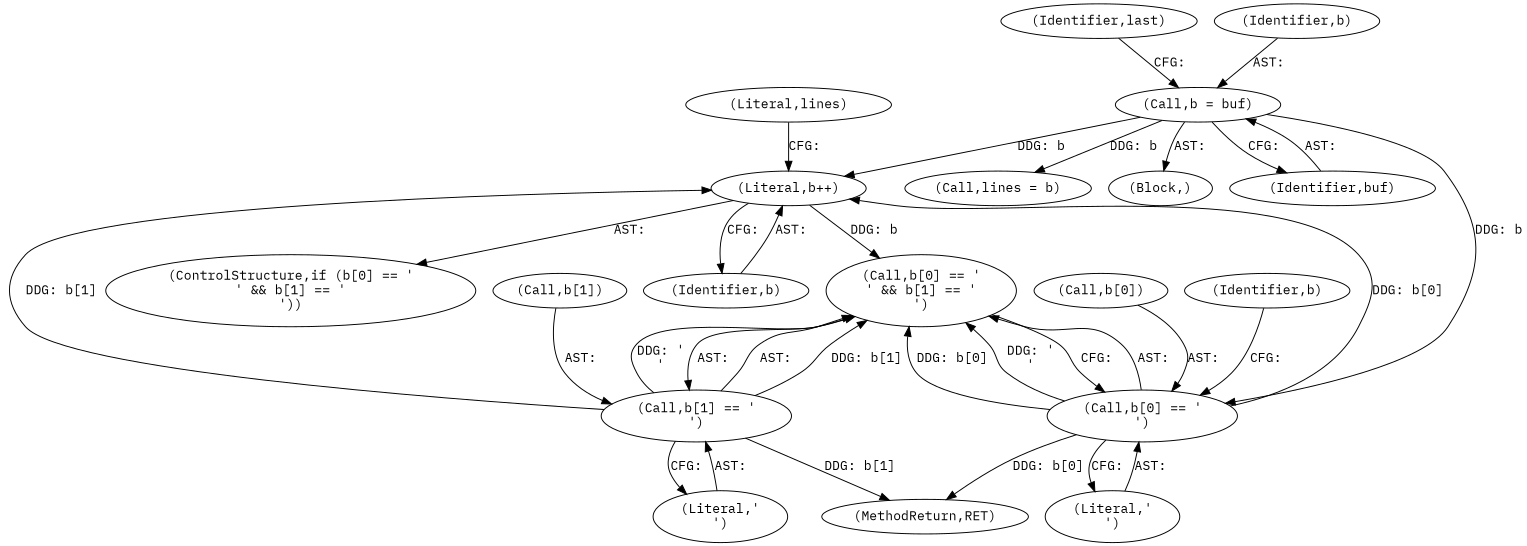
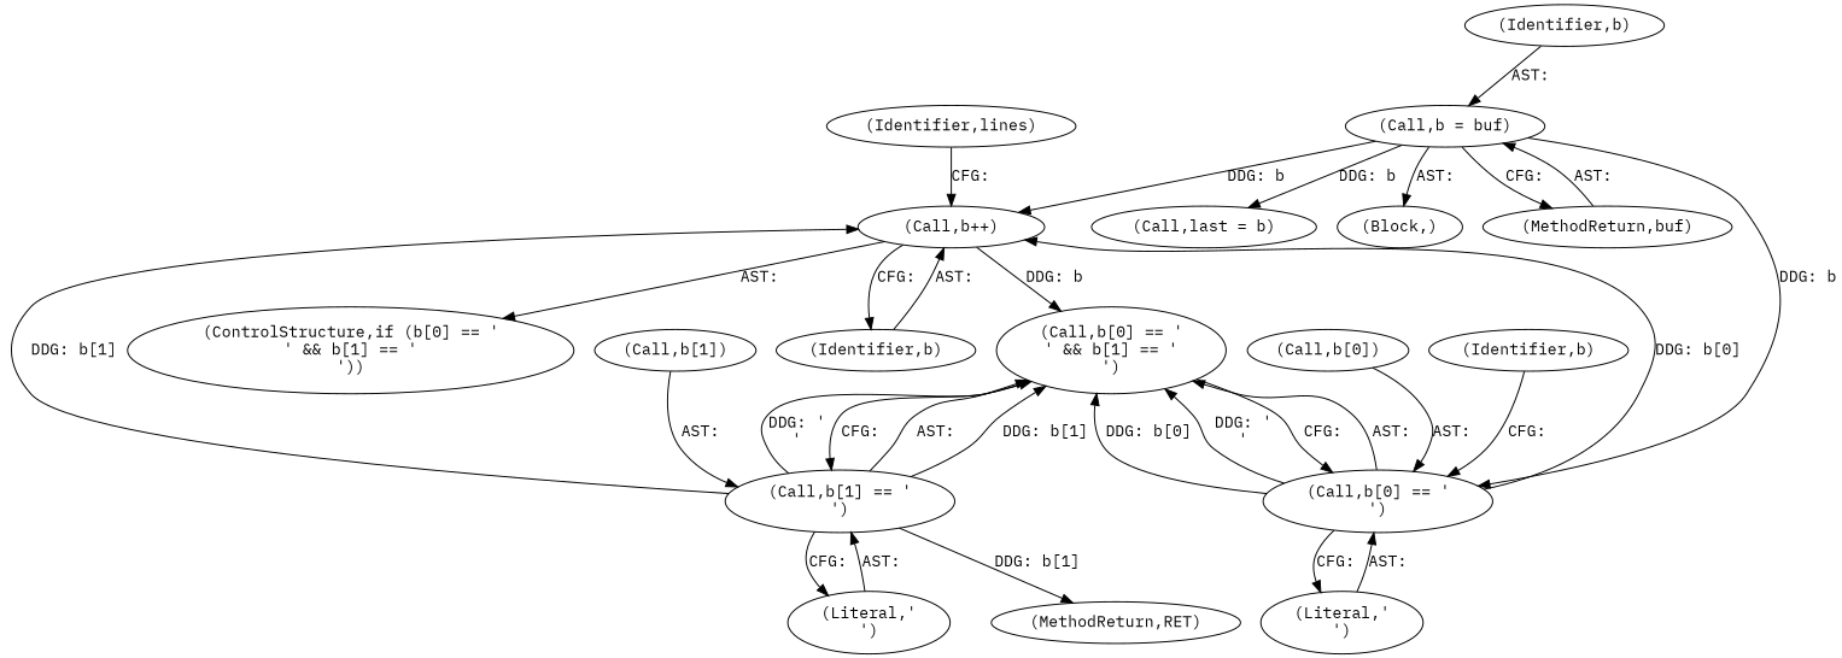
  digraph {
    fontname="IBM Plex Mono"
    node [fontname="IBM Plex Mono"]
    edge [fontname="IBM Plex Mono"]
-   n1 [label="(Literal,b++)"]
+   n1 [label="(Call,b++)"]
    n2 [label="(Identifier,b)"]
    n3 [label="(ControlStructure,if (b[0] == '\r' && b[1] == '\n'))"]
    n4 [label="(Call,b[0] == '\r' && b[1] == '\n')"]
    n5 [label="(MethodReturn,RET)"]
    n6 [label="(Call,b[1] == '\n')"]
    n7 [label="(Literal,'\n')"]
    n8 [label="(Call,b[0] == '\r')"]
    n9 [label="(Call,b = buf)"]
-   n10 [label="(Call,lines = b)"]
+   n10 [label="(Call,last = b)"]
    n11 [label="(Block,)"]
-   n12 [label="(Identifier,buf)"]
+   n12 [label="(MethodReturn,buf)"]
    n13 [label="(Literal,'\r')"]
-   n14 [label="(Identifier,last)"]
    n15 [label="(Call,b[1])"]
    n16 [label="(Call,b[0])"]
    n17 [label="(Identifier,b)"]
    n18 [label="(Identifier,b)"]
-   n19 [label="(Literal,lines)"]
+   n19 [label="(Identifier,lines)"]
    n1 -> n2 [label="CFG: "]
    n1 -> n3 [label="AST: "]
    n1 -> n4 [label="DDG: b"]
    n2 -> n1 [label="AST: "]
-   n4 -> n6 [label="AST: "]
+   n4 -> n6 [label="CFG: "]
    n4 -> n8 [label="CFG: "]
    n6 -> n1 [label="DDG: b[1]"]
    n6 -> n4 [label="AST: "]
    n6 -> n4 [label="DDG: b[1]"]
    n6 -> n4 [label="DDG: '\n'"]
    n6 -> n5 [label="DDG: b[1]"]
    n6 -> n7 [label="CFG: "]
    n7 -> n6 [label="AST: "]
    n8 -> n1 [label="DDG: b[0]"]
    n8 -> n4 [label="AST: "]
    n8 -> n4 [label="DDG: b[0]"]
    n8 -> n4 [label="DDG: '\r'"]
-   n8 -> n5 [label="DDG: b[0]"]
    n8 -> n13 [label="CFG: "]
    n9 -> n1 [label="DDG: b"]
    n9 -> n8 [label="DDG: b"]
    n9 -> n10 [label="DDG: b"]
    n9 -> n11 [label="AST: "]
    n9 -> n12 [label="CFG: "]
    n12 -> n9 [label="AST: "]
    n13 -> n8 [label="AST: "]
-   n14 -> n9 [label="CFG: "]
    n15 -> n6 [label="AST: "]
    n16 -> n8 [label="AST: "]
    n17 -> n8 [label="CFG: "]
    n18 -> n9 [label="AST: "]
    n19 -> n1 [label="CFG: "]
  }
